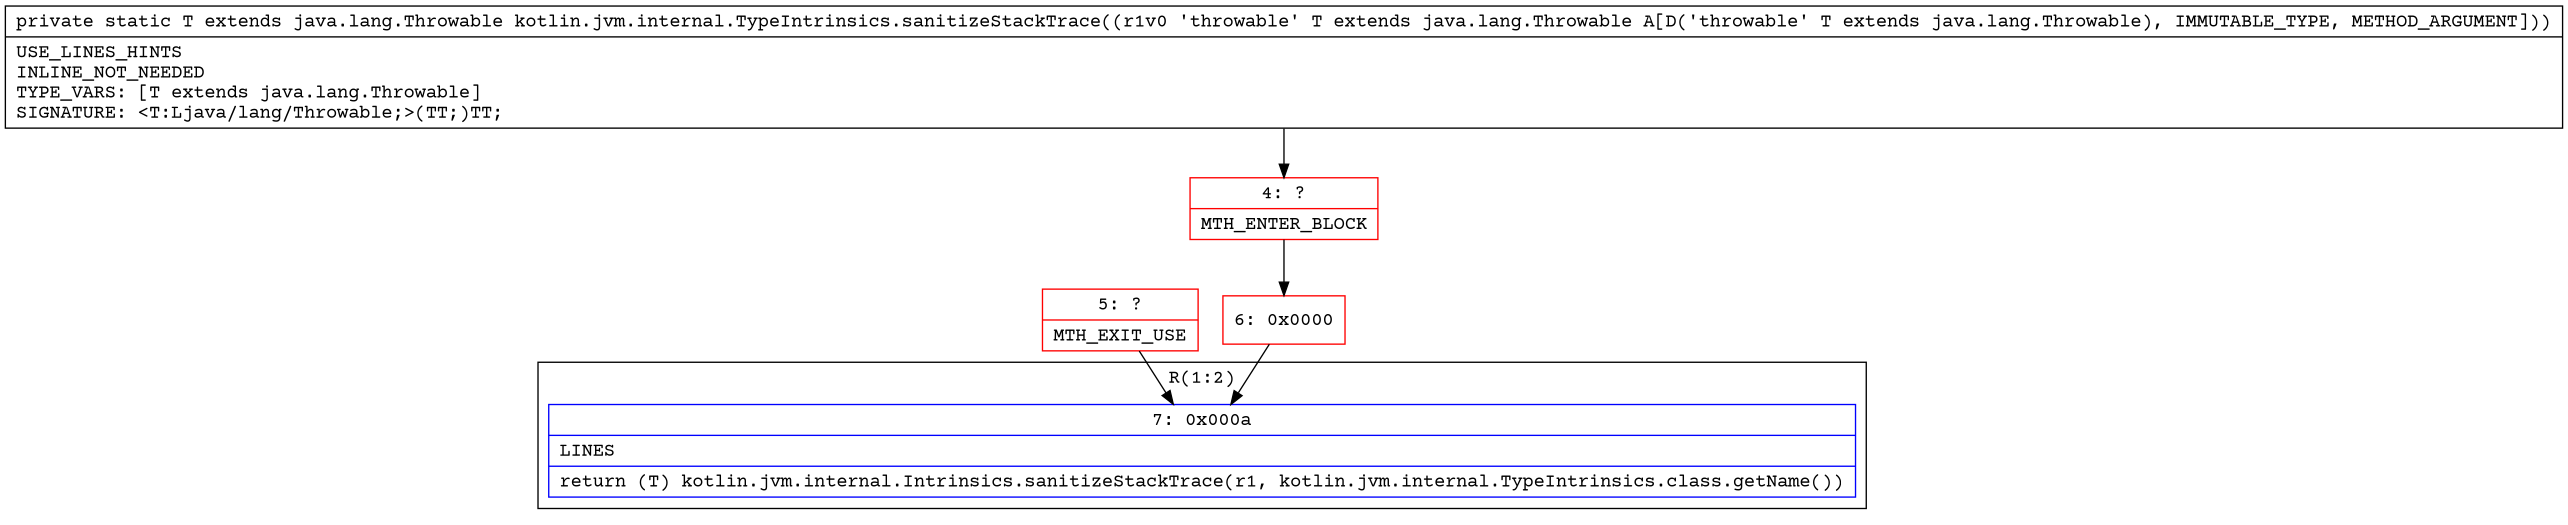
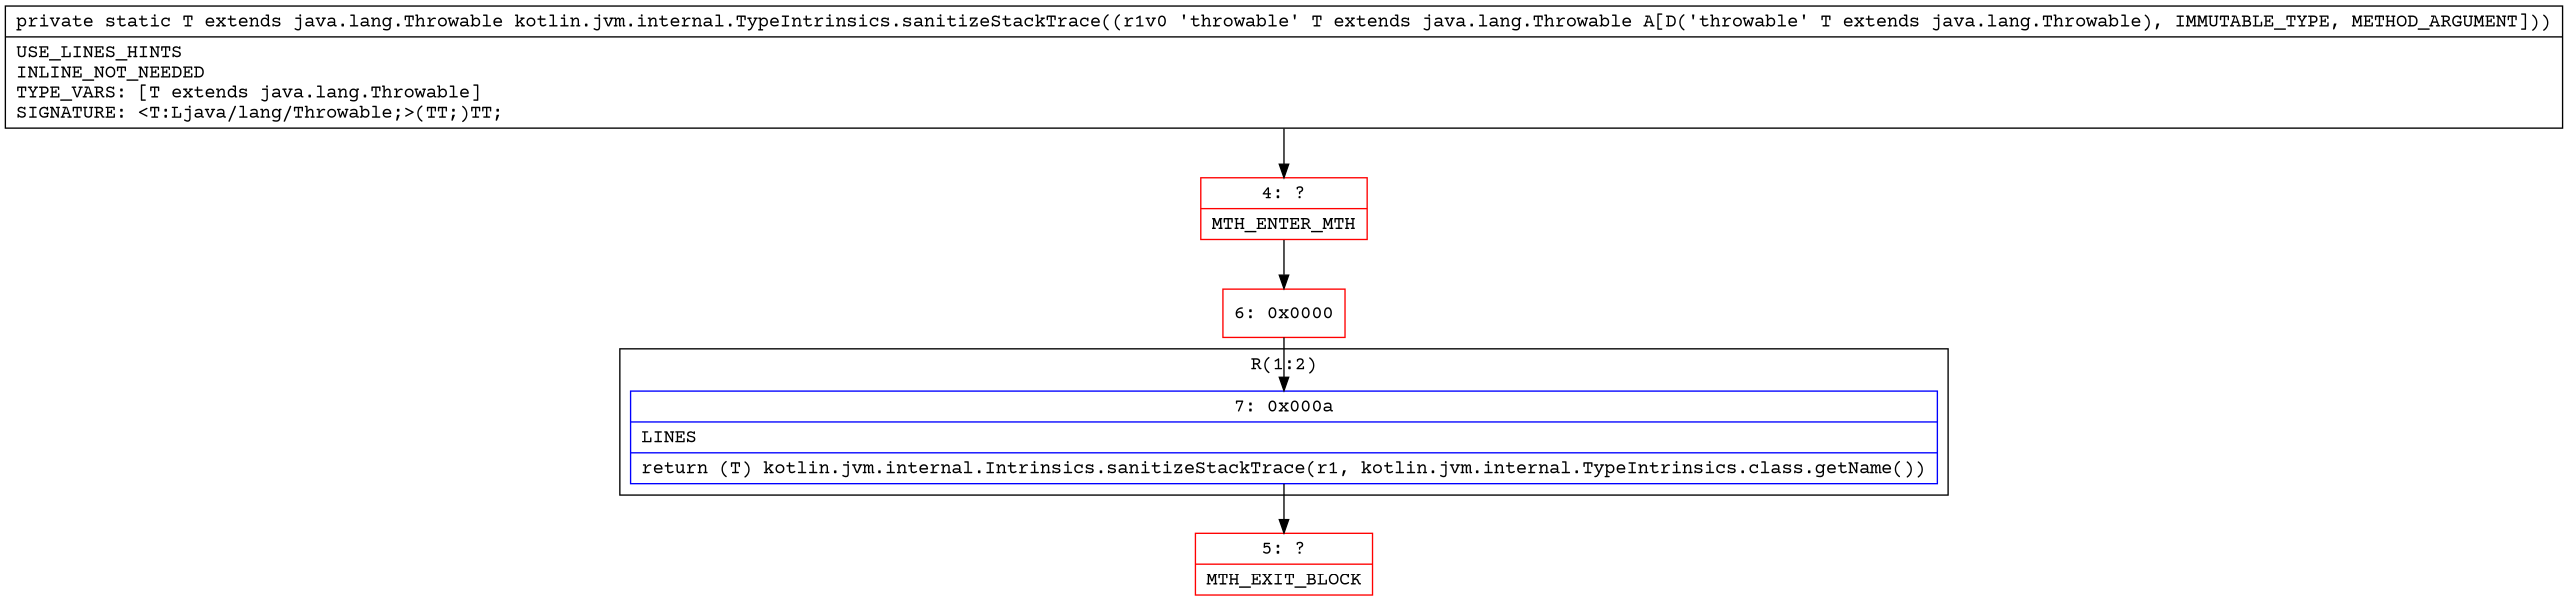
  digraph {
    fontname="Courier Prime"
    node [color=red fontname="Courier Prime" shape=record]
    edge [fontname="Courier Prime"]
    n1 [color=blue label="{7\:\ 0x000a|LINES\l|return (T) kotlin.jvm.internal.Intrinsics.sanitizeStackTrace(r1, kotlin.jvm.internal.TypeIntrinsics.class.getName())\l}"]
-   n2 [label="{5\:\ ?|MTH_EXIT_USE\l}"]
-   n3 [label="{4\:\ ?|MTH_ENTER_BLOCK\l}"]
+   n2 [label="{5\:\ ?|MTH_EXIT_BLOCK\l}"]
+   n3 [label="{4\:\ ?|MTH_ENTER_MTH\l}"]
    n4 [label="{6\:\ 0x0000}"]
    n5 [label="{private static T extends java.lang.Throwable kotlin.jvm.internal.TypeIntrinsics.sanitizeStackTrace((r1v0 'throwable' T extends java.lang.Throwable A[D('throwable' T extends java.lang.Throwable), IMMUTABLE_TYPE, METHOD_ARGUMENT]))  | USE_LINES_HINTS\lINLINE_NOT_NEEDED\lTYPE_VARS: [T extends java.lang.Throwable]\lSIGNATURE: \<T:Ljava\/lang\/Throwable;\>(TT;)TT;\l}" color=""]
    subgraph cluster_1 {
      label="R(1:2)"
      n1
    }
-   n2 -> n1
+   n1 -> n2
    n3 -> n4
    n4 -> n1
    n5 -> n3
  }
